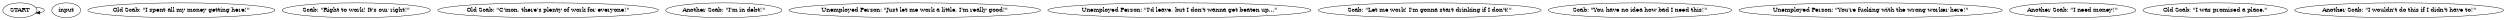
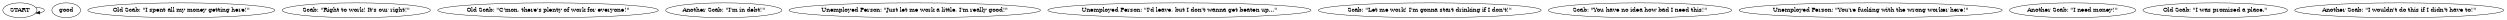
  digraph {
    n1 [label=START]
-   n2 [label=input]
+   n2 [label=good]
    n3 [label="Old Scab: \"I spent all my money getting here!\""]
    n4 [label="Scab: \"Right to work! It's our right!\""]
    n5 [label="Old Scab: \"C'mon, there's plenty of work for everyone!\""]
    n6 [label="Another Scab: \"I'm in debt!\""]
    n7 [label="Unemployed Person: \"Just let me work a little, I'm really good!\""]
    n8 [label="Unemployed Person: \"I'd leave, but I don't wanna get beaten up...\""]
    n9 [label="Scab: \"Let me work! I'm gonna start drinking if I don't!\""]
    n10 [label="Scab: \"You have no idea how bad I need this!\""]
    n11 [label="Unemployed Person: \"You're fucking with the wrong worker here!\""]
    n12 [label="Another Scab: \"I need money!\""]
    n13 [label="Old Scab: \"I was promised a place.\""]
    n14 [label="Another Scab: \"I wouldn't do this if I didn't have to!\""]
    n1 -> n1
  }
